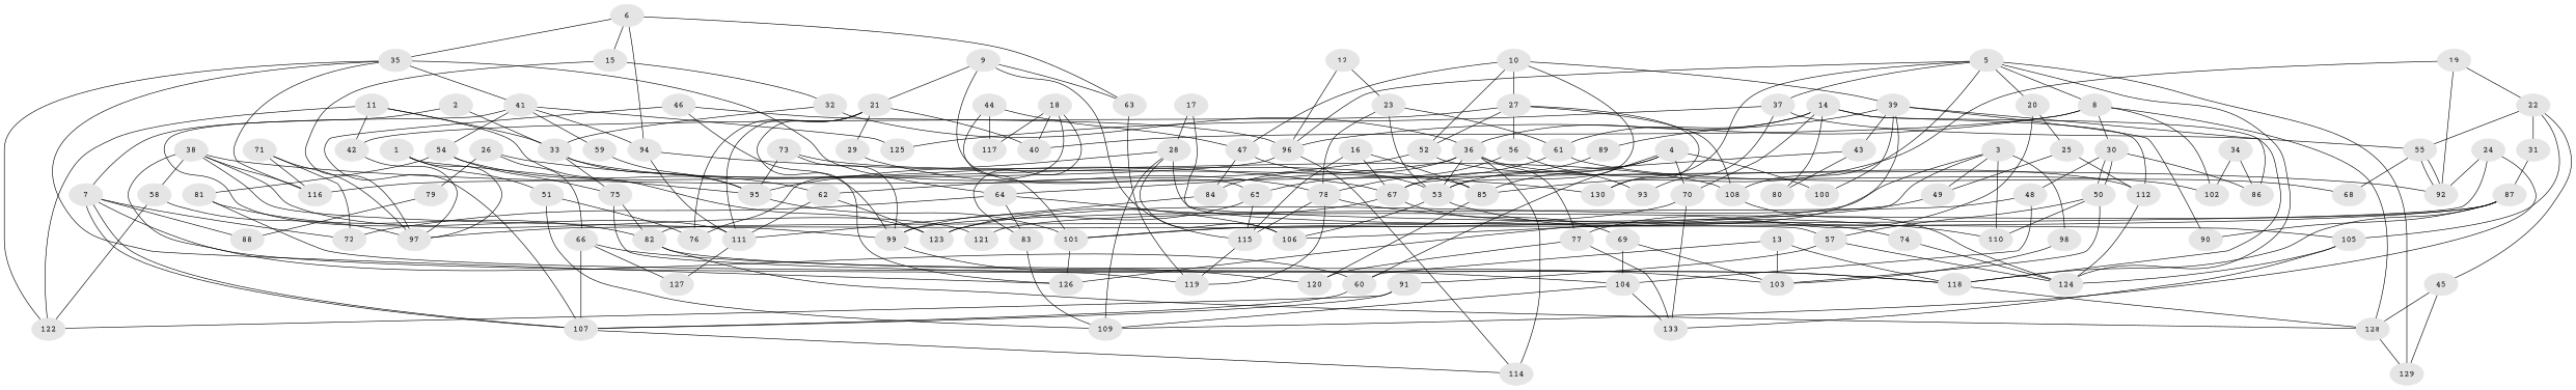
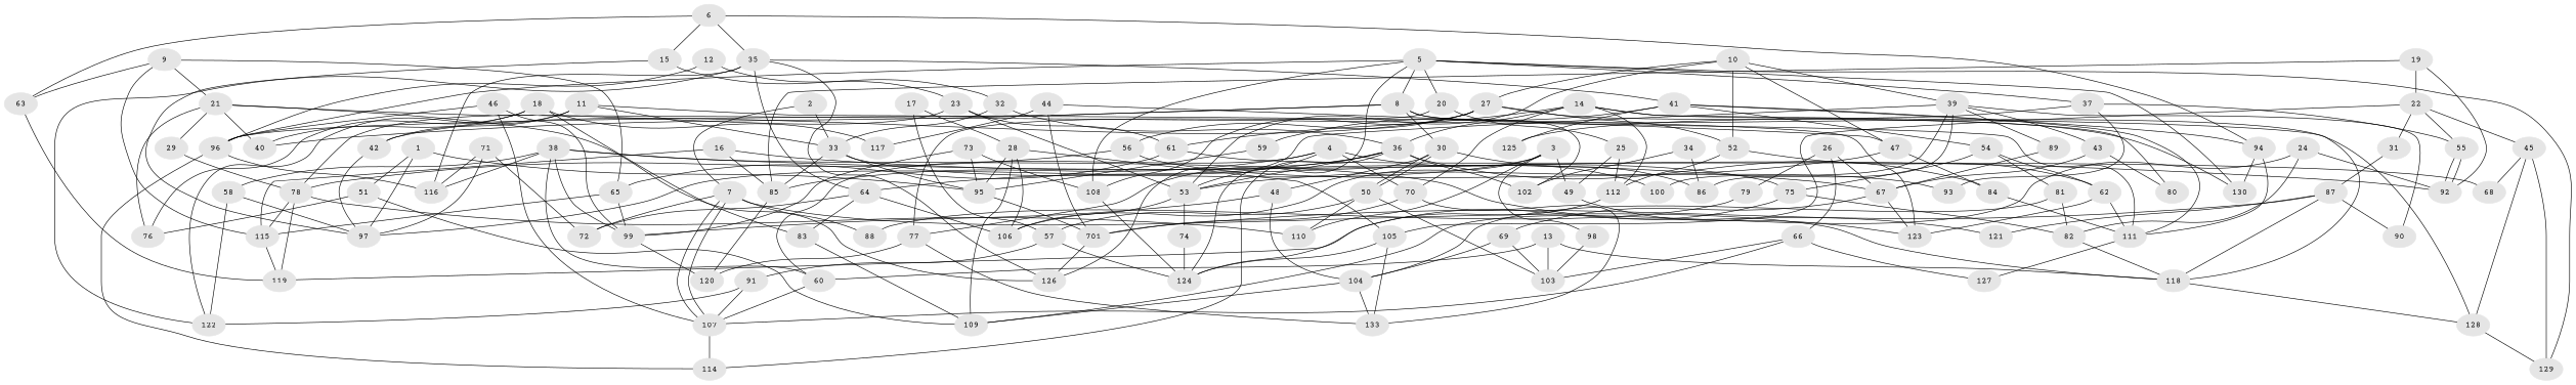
  graph {
    fontname="Courier Prime"
    node [color=gray90 fontname="Courier Prime" style=filled]
    edge [fontname="Courier Prime"]
    1
    51
    95
    97
    76
    109
-   101
+   101 [label=701]
    2
    7
    33
    72
    88
    107
    118
    26
    67
    66
    79
    85
    75
    3
    49
    98
    106
    110
    123
    103
    4
    53
    60
    70
    100
    74
    n34 [label=133]
    120
    5
    8
    20
    37
    96
    108
    124
    129
    130
    30
    40
    102
    128
    25
    77
    55
    93
    125
    116
    114
    6
    15
    35
    63
    94
    32
    122
    126
    41
    64
    119
    111
    48
    50
    86
    9
    21
    65
    115
    29
    99
    10
    27
    39
    47
    52
    42
    56
    43
    89
    90
    84
    112
    62
    11
    12
    23
    61
    78
    13
    14
    36
    80
    68
    16
    69
    17
    28
    57
    105
    91
    18
    83
    117
    19
    22
    92
    31
    45
    127
    87
    24
    82
    104
    121
    34
    54
    59
    38
    58
    81
    44
    46
    71
    73
    1 -- 51
    1 -- 95
    1 -- 97
    51 -- 76
    51 -- 109
    95 -- 101
    101 -- 126
    2 -- 7
    2 -- 33
    7 -- 72
    7 -- 88
    7 -- 107
    7 -- 107
    7 -- 118
    33 -- 95
    33 -- 85
    33 -- 75
    107 -- 114
    118 -- 128
    26 -- 67
    26 -- 66
    26 -- 79
    67 -- 123
    67 -- 69
    66 -- 107
    66 -- 103
    66 -- 127
    79 -- 88
    85 -- 120
    75 -- 119
    75 -- 82
    3 -- 97
    3 -- 49
    3 -- 98
    3 -- 106
    3 -- 110
    49 -- 123
    98 -- 103
    4 -- 85
    4 -- 53
    4 -- 60
    4 -- 70
    4 -- 100
    53 -- 106
    53 -- 74
    60 -- 107
    70 -- 101
    70 -- n34
    74 -- 124
    5 -- 8
    5 -- 20
    5 -- 37
    5 -- 96
    5 -- 108
    5 -- 124
    5 -- 129
    5 -- 130
    8 -- 96
    8 -- 30
    8 -- 40
    8 -- 102
    8 -- 128
    20 -- 25
    20 -- 77
    37 -- 55
    37 -- 93
    37 -- 125
    96 -- 116
    96 -- 114
    108 -- 124
    30 -- 48
    30 -- 50
    30 -- 50
    30 -- 86
    128 -- 129
    25 -- 49
    25 -- 112
    77 -- n34
    77 -- 120
    55 -- 92
    55 -- 92
    6 -- 15
    6 -- 35
    6 -- 63
    6 -- 94
    15 -- 97
    15 -- 32
    35 -- 116
    35 -- 122
    35 -- 126
    35 -- 41
    35 -- 64
    63 -- 119
    94 -- 130
    94 -- 111
    32 -- 33
    32 -- 36
    41 -- 125
    41 -- 94
    41 -- 111
    41 -- 54
    41 -- 59
    64 -- 72
    64 -- 106
    64 -- 83
    111 -- 127
    48 -- 99
    48 -- 104
    50 -- 110
    50 -- 103
    50 -- 57
    9 -- 63
    9 -- 21
    9 -- 65
    9 -- 115
    21 -- 76
    21 -- 40
    21 -- 126
    21 -- 111
    21 -- 29
    65 -- 115
    65 -- 99
    115 -- 119
    29 -- 78
    99 -- 120
    10 -- 53
    10 -- 27
    10 -- 39
    10 -- 47
    10 -- 52
    27 -- 108
    27 -- 130
    27 -- 52
    27 -- 42
    27 -- 56
    39 -- 100
    39 -- 126
    39 -- 86
    39 -- 43
    39 -- 89
    39 -- 90
    47 -- 53
    47 -- 84
    52 -- 112
    52 -- 62
    42 -- 97
    56 -- 93
    56 -- 78
    43 -- 67
    43 -- 80
    89 -- 67
    84 -- 111
    112 -- 124
    62 -- 123
    62 -- 111
    11 -- 33
    11 -- 123
    11 -- 122
    11 -- 42
    12 -- 96
    12 -- 23
    23 -- 53
    23 -- 61
    23 -- 78
    61 -- 65
    61 -- 68
    78 -- 110
    78 -- 119
    78 -- 115
    13 -- 118
    13 -- 103
    13 -- 60
    14 -- 118
    14 -- 70
    14 -- 112
    14 -- 61
    14 -- 36
    14 -- 80
    36 -- 53
    36 -- 102
    36 -- 77
    36 -- 114
    36 -- 64
    36 -- 84
    16 -- 67
    16 -- 85
    16 -- 115
    69 -- 103
    69 -- 104
    17 -- 28
    17 -- 57
    28 -- 95
    28 -- 109
    28 -- 106
    28 -- 105
    57 -- 124
    57 -- 91
    105 -- n34
    105 -- 124
    91 -- 107
    91 -- 122
    18 -- 76
    18 -- 40
    18 -- 83
    18 -- 117
    83 -- 109
    19 -- 85
    19 -- 22
    19 -- 92
    22 -- 55
    22 -- 105
    22 -- 31
    22 -- 45
    31 -- 87
    45 -- 129
    45 -- 128
-   55 -- 68
+   45 -- 68
    87 -- 101
    87 -- 118
    87 -- 90
    87 -- 121
    24 -- 109
    24 -- 92
    24 -- 82
    82 -- 118
-   82 -- 128
    104 -- 109
    104 -- n34
    34 -- 102
    34 -- 86
    54 -- 75
    54 -- 62
    54 -- 81
    59 -- 95
    38 -- 60
    38 -- 116
    38 -- 99
    38 -- 92
    38 -- 121
    38 -- 58
    58 -- 97
    58 -- 122
    81 -- 82
    81 -- 104
    44 -- 101
    44 -- 47
    44 -- 117
    46 -- 107
    46 -- 96
    46 -- 99
    71 -- 97
    71 -- 72
    71 -- 116
    73 -- 95
    73 -- 108
    73 -- 99
  }
